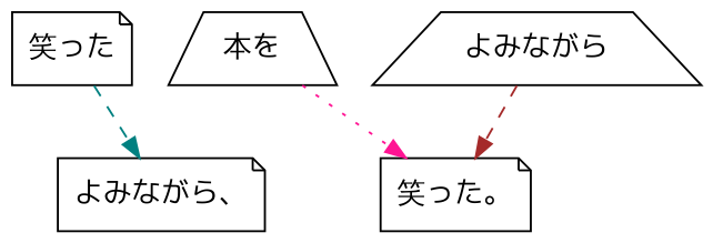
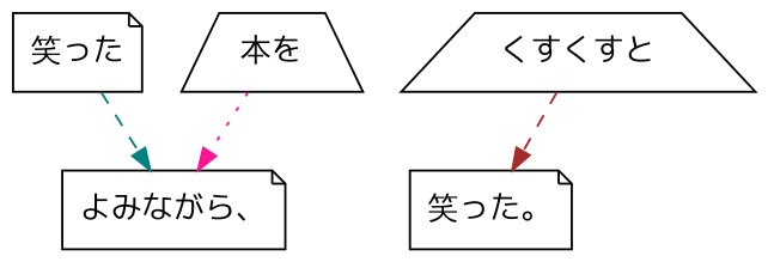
  digraph {
    fontname="DejaVu Sans Mono"
    node [fontname="DejaVu Sans Mono" shape=note]
    edge [fontname="DejaVu Sans Mono" style=dashed]
    n1 [label="笑った"]
    n2 [label="よみながら、"]
    n3 [label="本を" shape=trapezium]
    n4 [label="笑った。"]
-   n5 [label="よみながら" shape=trapezium]
+   n5 [label="くすくすと" shape=trapezium]
    n1 -> n2 [color=teal]
-   n3 -> n4 [color=deeppink style=dotted]
+   n3 -> n2 [color=deeppink style=dotted]
    n5 -> n4 [color=brown]
  }
